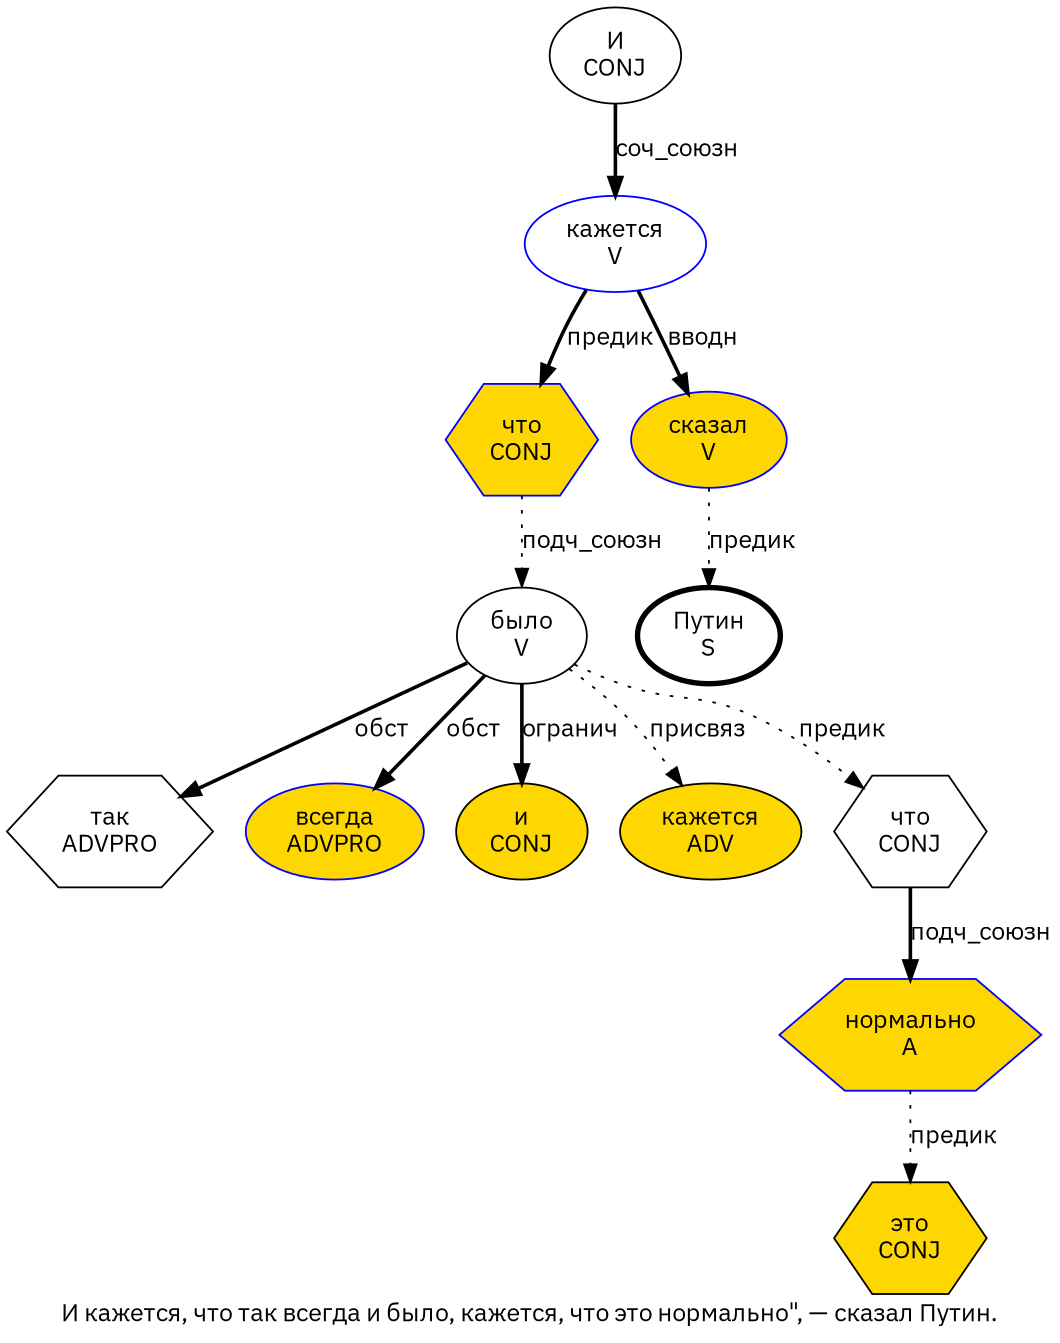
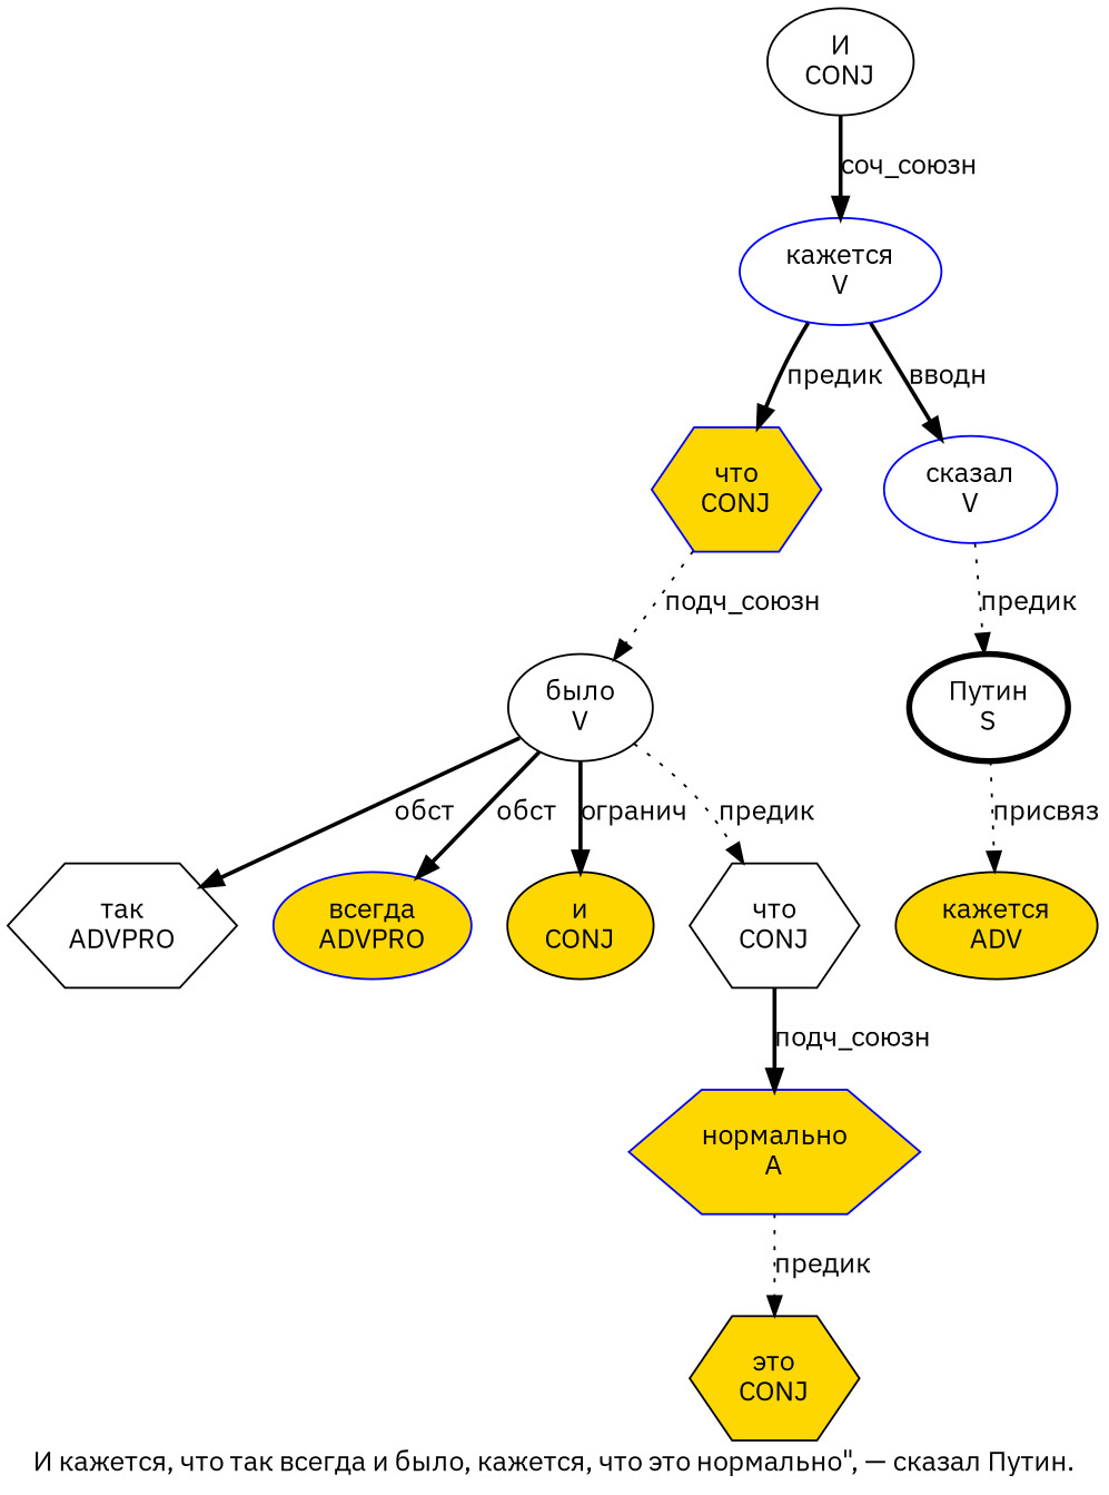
  digraph {
    fontname="IBM Plex Sans"
    label="И кажется, что так всегда и было, кажется, что это нормально\", — сказал Путин."
    node [color=black fillcolor=white fontname="IBM Plex Sans" penwidth=1 shape=ellipse style=filled]
    edge [fontname="IBM Plex Sans" style=bold]
    n1 [label="И\nCONJ"]
    n2 [color=blue label="кажется\nV"]
    n3 [color=blue fillcolor=gold label="что\nCONJ" shape=hexagon]
-   n4 [color=blue fillcolor=gold label="сказал\nV"]
+   n4 [color=blue label="сказал\nV"]
    n5 [label="было\nV"]
    n6 [label="Путин\nS" penwidth=3]
    n7 [label="так\nADVPRO" shape=hexagon]
    n8 [color=blue fillcolor=gold label="всегда\nADVPRO"]
    n9 [fillcolor=gold label="и\nCONJ"]
    n10 [fillcolor=gold label="кажется\nADV"]
    n11 [label="что\nCONJ" shape=hexagon]
    n12 [color=blue fillcolor=gold label="нормально\nA" shape=hexagon]
    n13 [fillcolor=gold label="это\nCONJ" shape=hexagon]
    n1 -> n2 [label="соч_союзн"]
    n2 -> n3 [label="предик"]
    n2 -> n4 [label="вводн"]
    n3 -> n5 [label="подч_союзн" style=dotted]
    n4 -> n6 [label="предик" style=dotted]
    n5 -> n7 [label="обст"]
    n5 -> n8 [label="обст"]
    n5 -> n9 [label="огранич"]
-   n5 -> n10 [label="присвяз" style=dotted]
+   n6 -> n10 [label="присвяз" style=dotted]
    n5 -> n11 [label="предик" style=dotted]
    n11 -> n12 [label="подч_союзн"]
    n12 -> n13 [label="предик" style=dotted]
  }
